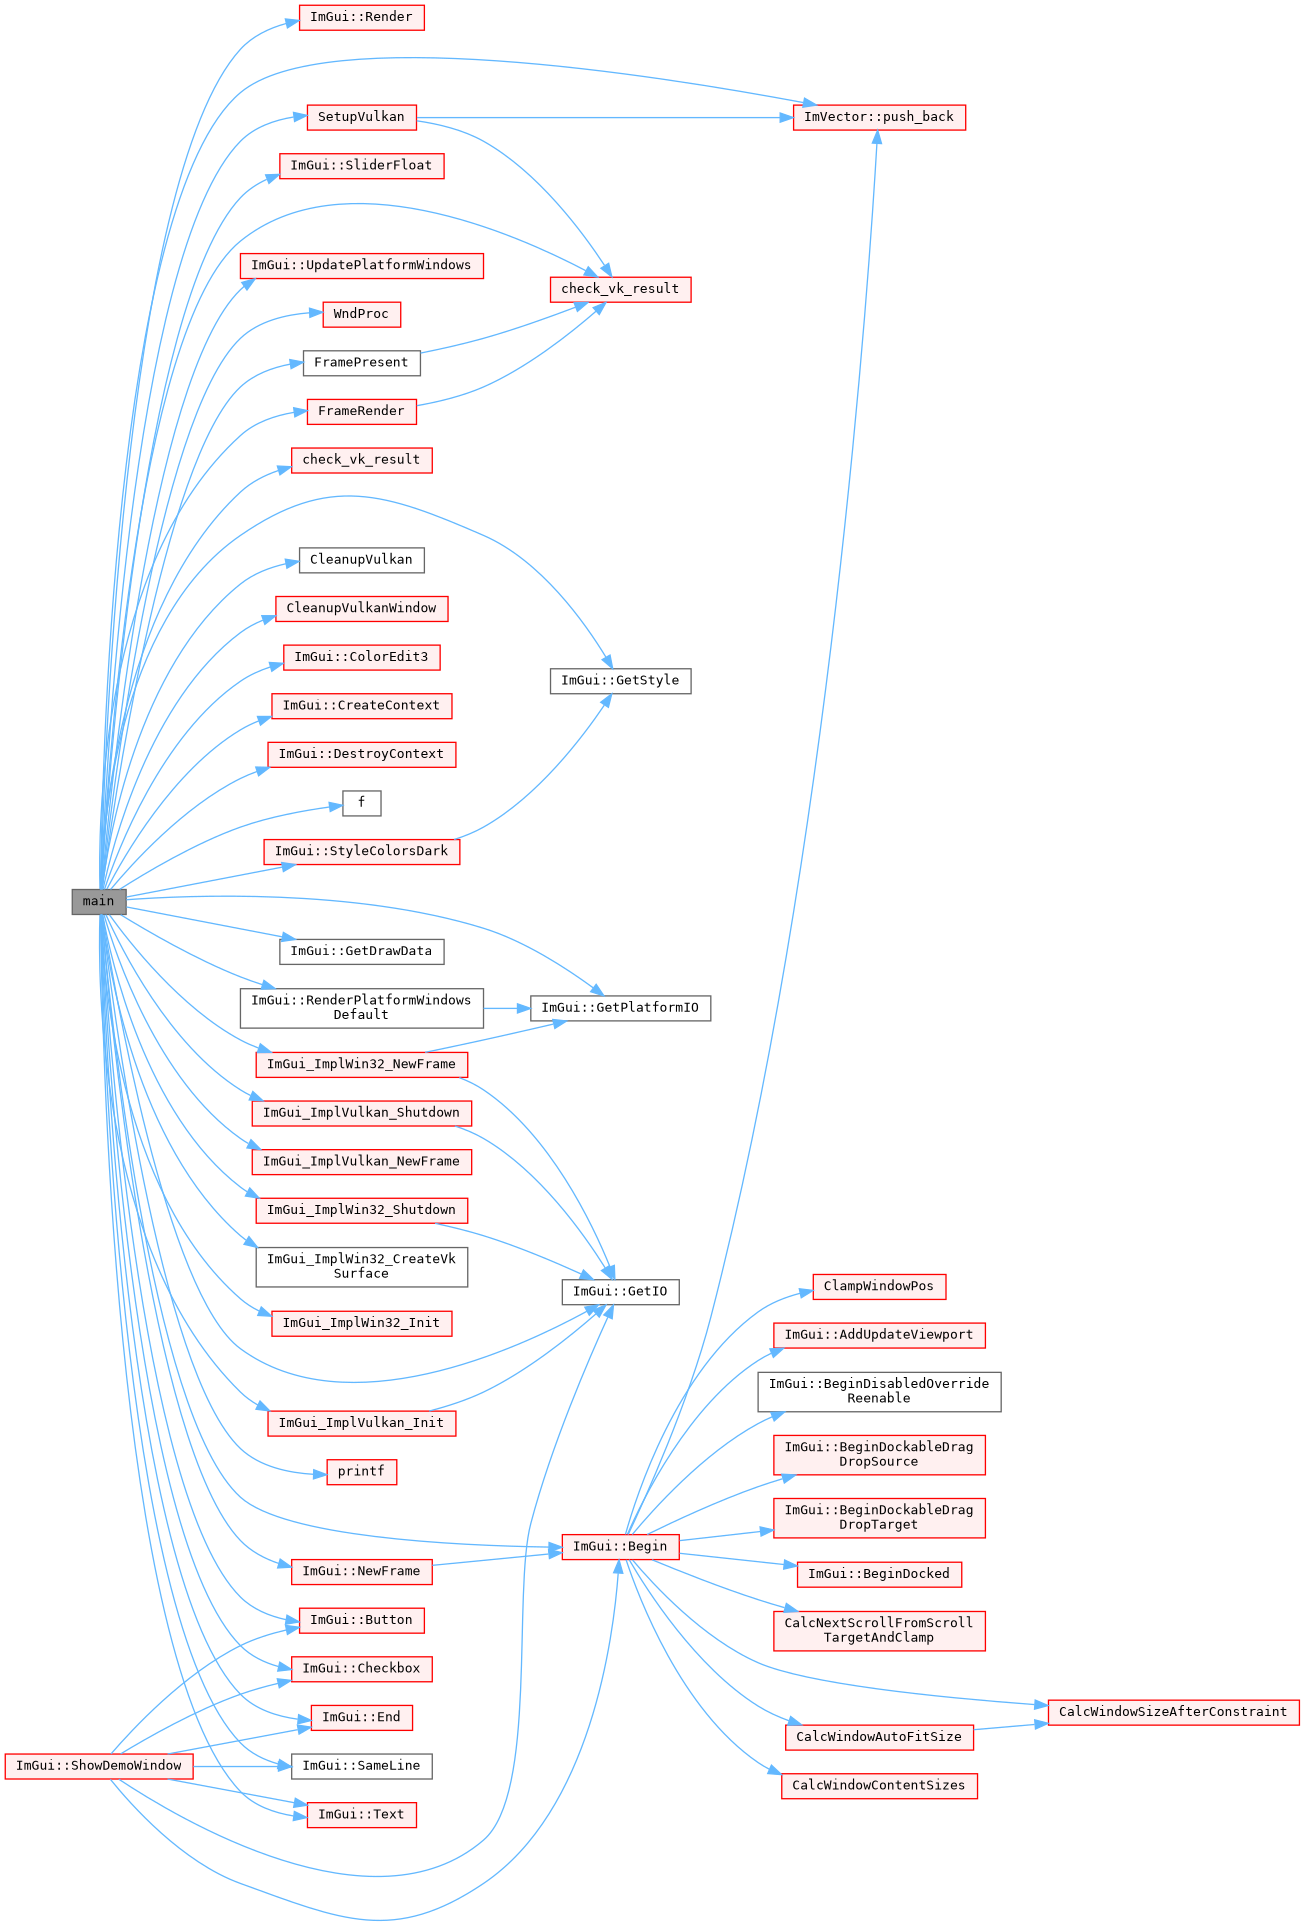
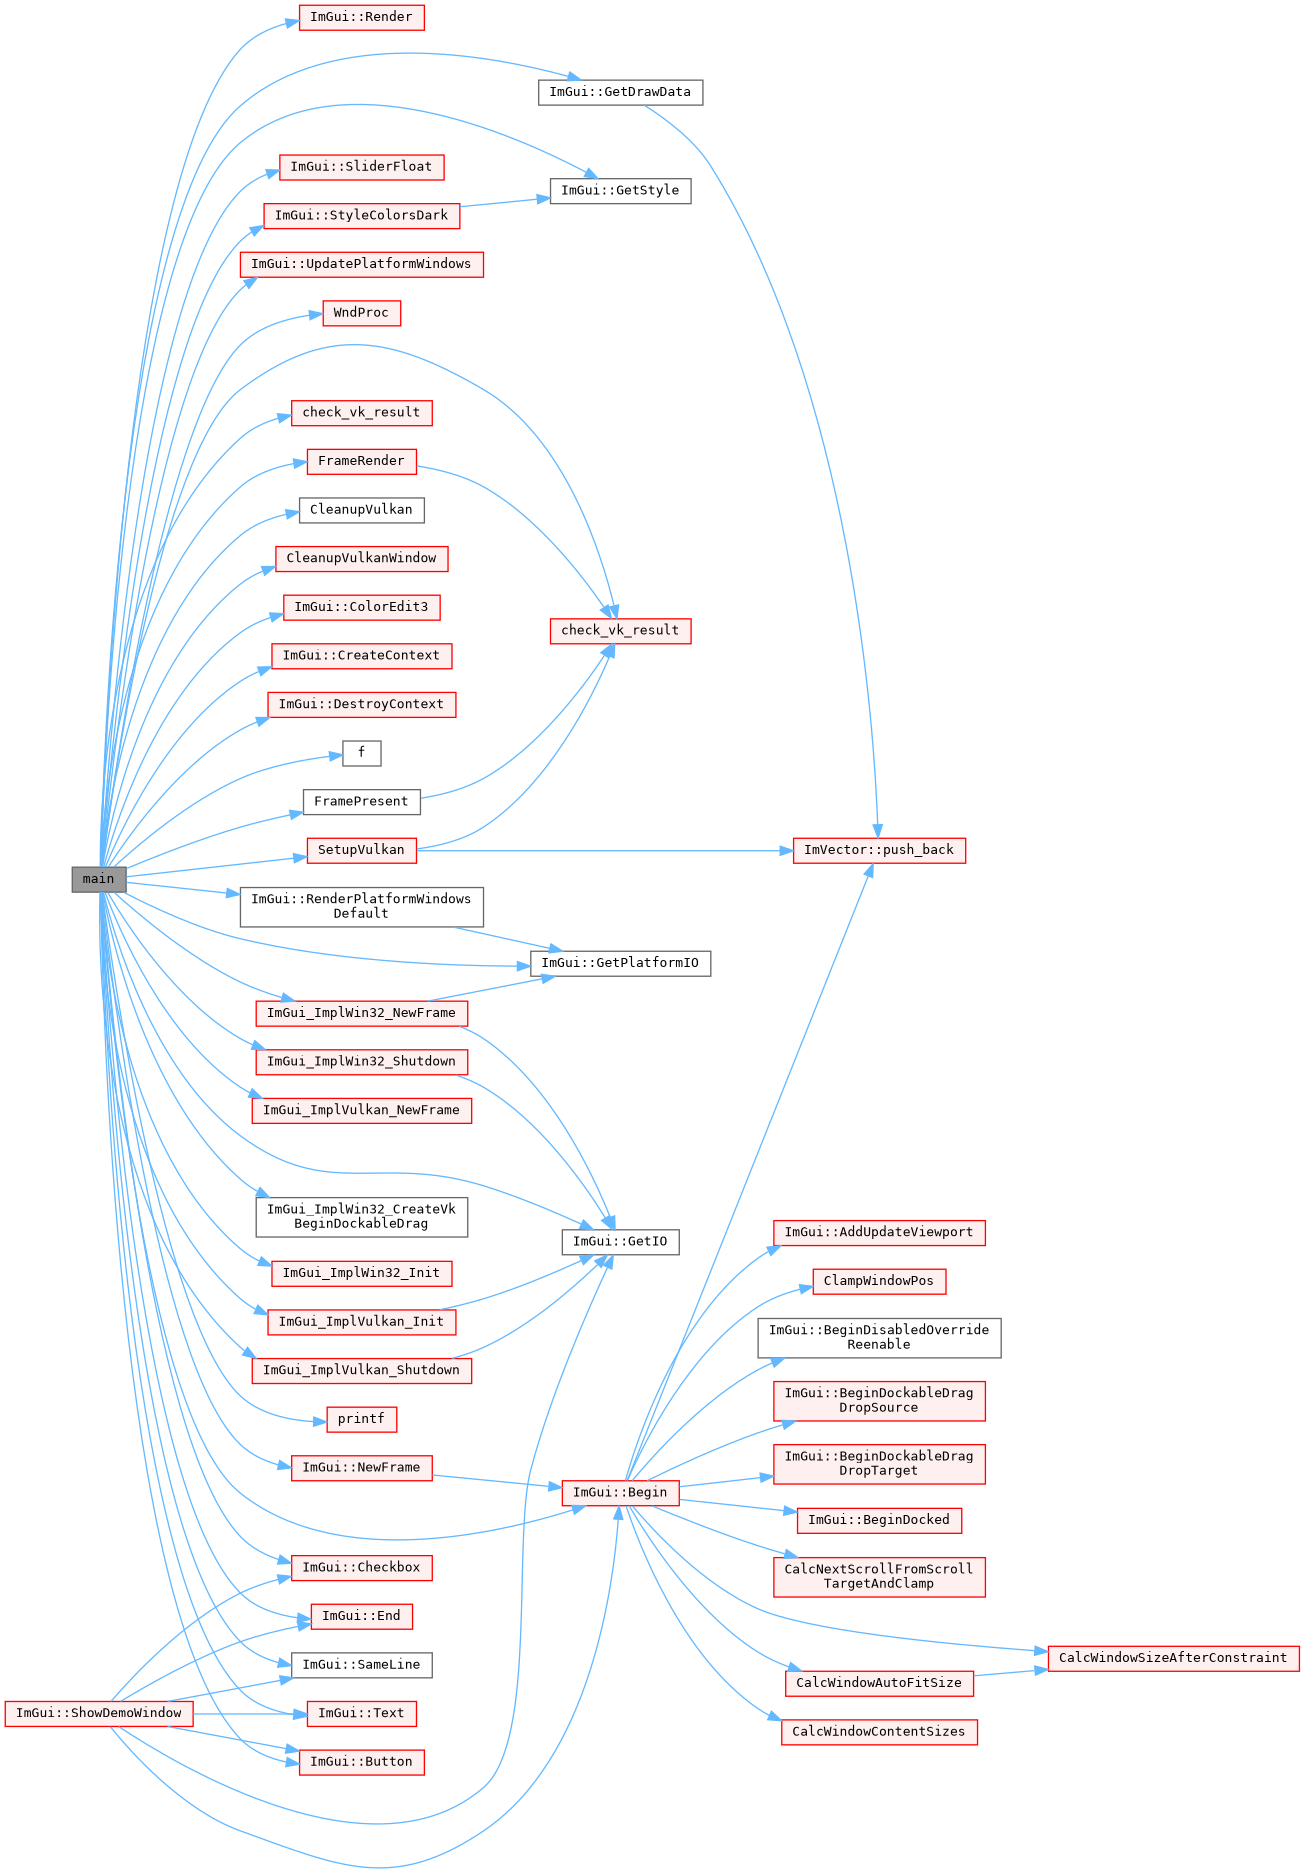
  digraph {
    fontname="DejaVu Sans Mono"
    rankdir=LR
    node [color=red fillcolor="#FFF0F0" fontname="DejaVu Sans Mono" fontsize=10 shape=box style=filled]
    edge [color=steelblue1 fontname="DejaVu Sans Mono" fontsize=10 labelfontname=Helvetica labelfontsize=10 style=solid]
    n1 [color=gray40 fillcolor=grey60 fontcolor=black height=0.2 label=main width=0.4]
    n2 [height=0.2 label="ImGui::Begin" width=0.4]
    n3 [height=0.2 label="ImVector::push_back" width=0.4]
    n4 [height=0.2 label="ImGui::Button" width=0.4]
    n5 [height=0.2 label=check_vk_result width=0.4]
    n6 [height=0.2 label=check_vk_result width=0.4]
    n7 [height=0.2 label="ImGui::Checkbox" width=0.4]
    n8 [color=grey40 fillcolor=white height=0.2 label=CleanupVulkan width=0.4]
    n9 [height=0.2 label=CleanupVulkanWindow width=0.4]
    n10 [height=0.2 label="ImGui::ColorEdit3" width=0.4]
    n11 [height=0.2 label="ImGui::CreateContext" width=0.4]
    n12 [height=0.2 label="ImGui::DestroyContext" width=0.4]
    n13 [height=0.2 label="ImGui::End" width=0.4]
    n14 [color=grey40 fillcolor=white height=0.2 label=f width=0.4]
    n15 [color=grey40 fillcolor=white height=0.2 label=FramePresent width=0.4]
    n16 [height=0.2 label=FrameRender width=0.4]
    n17 [color=grey40 fillcolor=white height=0.2 label="ImGui::GetDrawData" width=0.4]
    n18 [color=grey40 fillcolor=white height=0.2 label="ImGui::GetIO" width=0.4]
    n19 [color=grey40 fillcolor=white height=0.2 label="ImGui::GetPlatformIO" width=0.4]
    n20 [color=grey40 fillcolor=white height=0.2 label="ImGui::GetStyle" width=0.4]
    n21 [height=0.2 label=ImGui_ImplVulkan_Init width=0.4]
    n22 [height=0.2 label=ImGui_ImplVulkan_NewFrame width=0.4]
    n23 [height=0.2 label=ImGui_ImplVulkan_Shutdown width=0.4]
-   n24 [color=grey40 fillcolor=white height=0.2 label="ImGui_ImplWin32_CreateVk\lSurface" width=0.4]
+   n24 [color=grey40 fillcolor=white height=0.2 label="ImGui_ImplWin32_CreateVk\lBeginDockableDrag" width=0.4]
    n25 [height=0.2 label=ImGui_ImplWin32_Init width=0.4]
    n26 [height=0.2 label=ImGui_ImplWin32_NewFrame width=0.4]
    n27 [height=0.2 label=ImGui_ImplWin32_Shutdown width=0.4]
    n28 [height=0.2 label="ImGui::NewFrame" width=0.4]
    n29 [height=0.2 label=printf width=0.4]
    n30 [height=0.2 label="ImGui::Render" width=0.4]
    n31 [color=grey40 fillcolor=white height=0.2 label="ImGui::RenderPlatformWindows\lDefault" width=0.4]
    n32 [color=grey40 fillcolor=white height=0.2 label="ImGui::SameLine" width=0.4]
    n33 [height=0.2 label=SetupVulkan width=0.4]
    n34 [height=0.2 label="ImGui::Text" width=0.4]
    n35 [height=0.2 label="ImGui::SliderFloat" width=0.4]
    n36 [height=0.2 label="ImGui::StyleColorsDark" width=0.4]
    n37 [height=0.2 label="ImGui::UpdatePlatformWindows" width=0.4]
    n38 [height=0.2 label=WndProc width=0.4]
    n39 [height=0.2 label="ImGui::AddUpdateViewport" width=0.4]
    n40 [color=grey40 fillcolor=white height=0.2 label="ImGui::BeginDisabledOverride\lReenable" width=0.4]
    n41 [height=0.2 label="ImGui::BeginDockableDrag\lDropSource" width=0.4]
    n42 [height=0.2 label="ImGui::BeginDockableDrag\lDropTarget" width=0.4]
    n43 [height=0.2 label="ImGui::BeginDocked" width=0.4]
    n44 [height=0.2 label="CalcNextScrollFromScroll\lTargetAndClamp" width=0.4]
    n45 [height=0.2 label=CalcWindowAutoFitSize width=0.4]
    n46 [height=0.2 label=CalcWindowSizeAfterConstraint width=0.4]
    n47 [height=0.2 label=CalcWindowContentSizes width=0.4]
    n48 [height=0.2 label=ClampWindowPos width=0.4]
    n49 [height=0.2 label="ImGui::ShowDemoWindow" width=0.4]
    n1 -> n2
-   n1 -> n3
+   n17 -> n3
    n1 -> n4
    n1 -> n5
    n1 -> n6
    n1 -> n7
    n1 -> n8
    n1 -> n9
    n1 -> n10
    n1 -> n11
    n1 -> n12
    n1 -> n13
    n1 -> n14
    n1 -> n15
    n1 -> n16
    n1 -> n17
    n1 -> n18
    n1 -> n19
    n1 -> n20
    n1 -> n21
    n1 -> n22
    n1 -> n23
    n1 -> n24
    n1 -> n25
    n1 -> n26
    n1 -> n27
    n1 -> n28
    n1 -> n29
    n1 -> n30
    n1 -> n31
    n1 -> n32
    n1 -> n33
    n1 -> n34
    n1 -> n35
    n1 -> n36
    n1 -> n37
    n1 -> n38
    n2 -> n3
    n2 -> n39
    n2 -> n40
    n2 -> n41
    n2 -> n42
    n2 -> n43
    n2 -> n44
    n2 -> n45
    n2 -> n46
    n2 -> n47
    n2 -> n48
    n15 -> n6
    n16 -> n6
    n21 -> n18
    n23 -> n18
    n26 -> n18
    n26 -> n19
    n27 -> n18
    n28 -> n2
    n31 -> n19
    n33 -> n3
    n33 -> n6
    n36 -> n20
    n45 -> n46
    n49 -> n2
    n49 -> n4
    n49 -> n7
    n49 -> n13
    n49 -> n18
    n49 -> n32
    n49 -> n34
  }
